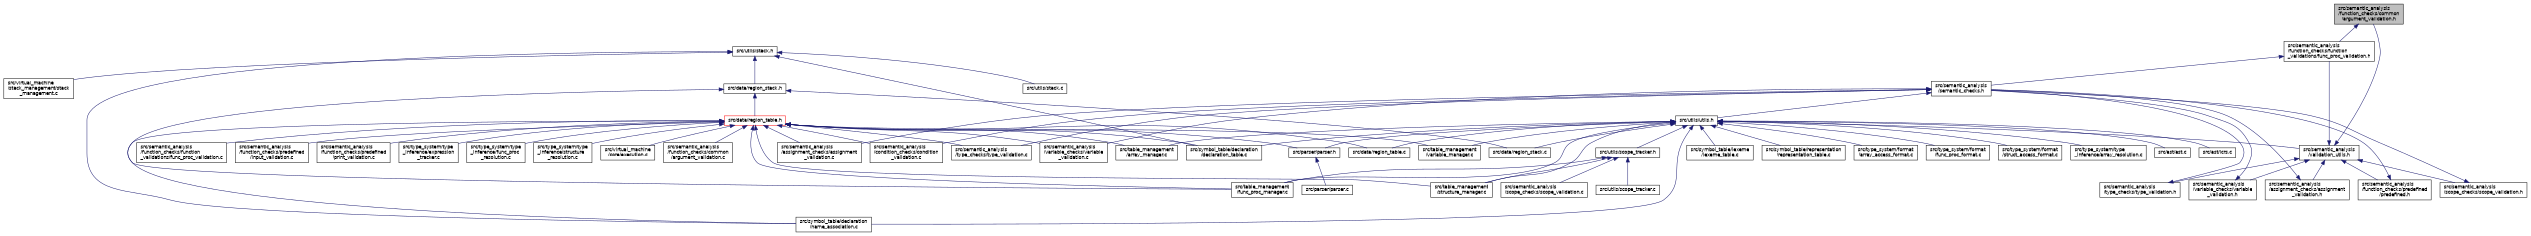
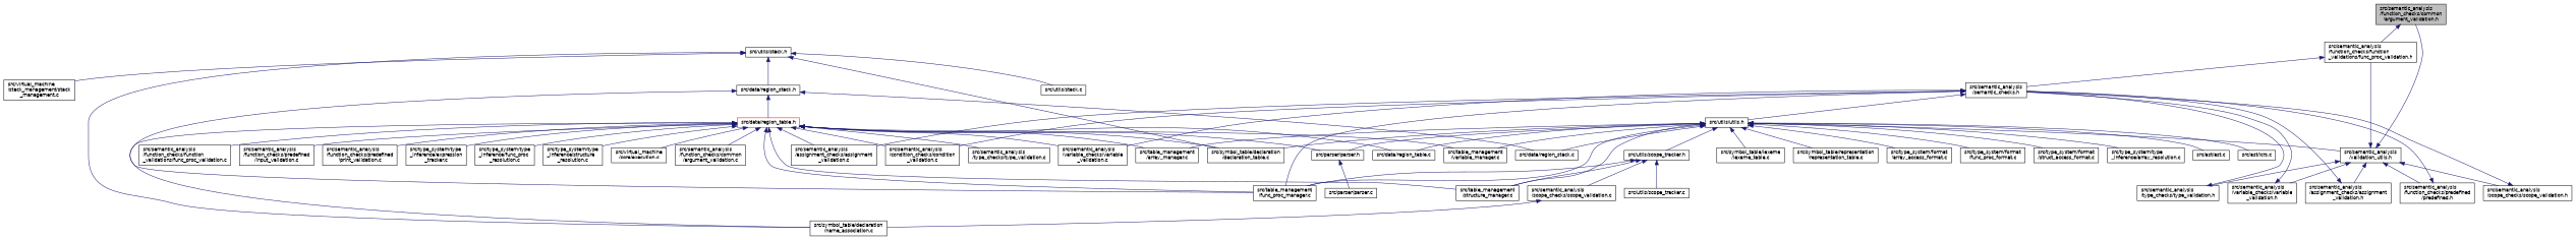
  digraph {
    node [color=black fillcolor=white fontname=Helvetica fontsize=10 shape=record style=filled]
    edge [color=midnightblue dir=back fontname=Helvetica fontsize=10 labelfontname=Helvetica labelfontsize=10 style=solid]
    n1 [fillcolor=grey75 fontcolor=black height=0.2 label="src/semantic_analysis\l/function_checks/common\l/argument_validation.h" width=0.4]
    n2 [height=0.2 label="src/semantic_analysis\l/function_checks/function\l_validations/func_proc_validation.h" width=0.4]
    n3 [height=0.2 label="src/semantic_analysis\l/semantic_checks.h" width=0.4]
    n4 [height=0.2 label="src/semantic_analysis\l/assignment_checks/assignment\l_validation.c" width=0.4]
    n5 [height=0.2 label="src/semantic_analysis\l/condition_checks/condition\l_validation.c" width=0.4]
    n6 [height=0.2 label="src/semantic_analysis\l/type_checks/type_validation.c" width=0.4]
    n7 [height=0.2 label="src/semantic_analysis\l/variable_checks/variable\l_validation.c" width=0.4]
    n8 [height=0.2 label="src/utils/utils.h" width=0.4]
    n9 [height=0.2 label="src/ast/ast.c" width=0.4]
    n10 [height=0.2 label="src/ast/lcrs.c" width=0.4]
    n11 [height=0.2 label="src/data/region_stack.c" width=0.4]
    n12 [height=0.2 label="src/data/region_table.c" width=0.4]
    n13 [height=0.2 label="src/parser/parser.h" width=0.4]
    n14 [height=0.2 label="src/semantic_analysis\l/validation_utils.h" width=0.4]
    n15 [height=0.2 label="src/symbol_table/declaration\l/declaration_table.c" width=0.4]
    n16 [height=0.2 label="src/symbol_table/declaration\l/name_association.c" width=0.4]
    n17 [height=0.2 label="src/symbol_table/lexeme\l/lexeme_table.c" width=0.4]
    n18 [height=0.2 label="src/symbol_table/representation\l/representation_table.c" width=0.4]
    n19 [height=0.2 label="src/table_management\l/array_manager.c" width=0.4]
    n20 [height=0.2 label="src/table_management\l/func_proc_manager.c" width=0.4]
    n21 [height=0.2 label="src/table_management\l/structure_manager.c" width=0.4]
    n22 [height=0.2 label="src/table_management\l/variable_manager.c" width=0.4]
    n23 [height=0.2 label="src/type_system/format\l/array_access_format.c" width=0.4]
    n24 [height=0.2 label="src/type_system/format\l/func_proc_format.c" width=0.4]
    n25 [height=0.2 label="src/type_system/format\l/struct_access_format.c" width=0.4]
    n26 [height=0.2 label="src/type_system/type\l_inference/array_resolution.c" width=0.4]
    n27 [height=0.2 label="src/utils/scope_tracker.h" width=0.4]
    n28 [height=0.2 label="src/parser/parser.c" width=0.4]
    n29 [height=0.2 label="src/semantic_analysis\l/assignment_checks/assignment\l_validation.h" width=0.4]
    n30 [height=0.2 label="src/semantic_analysis\l/function_checks/predefined\l/predefined.h" width=0.4]
    n31 [height=0.2 label="src/semantic_analysis\l/scope_checks/scope_validation.h" width=0.4]
    n32 [height=0.2 label="src/semantic_analysis\l/type_checks/type_validation.h" width=0.4]
    n33 [height=0.2 label="src/semantic_analysis\l/variable_checks/variable\l_validation.h" width=0.4]
    n34 [height=0.2 label="src/semantic_analysis\l/scope_checks/scope_validation.c" width=0.4]
    n35 [height=0.2 label="src/utils/scope_tracker.c" width=0.4]
    n36 [height=0.2 label="src/utils/stack.h" width=0.4]
    n37 [height=0.2 label="src/data/region_stack.h" width=0.4]
    n38 [height=0.2 label="src/utils/stack.c" width=0.4]
    n39 [height=0.2 label="src/virtual_machine\l/stack_management/stack\l_management.c" width=0.4]
    n40 [color=red height=0.2 label="src/data/region_table.h" width=0.4]
    n41 [height=0.2 label="src/semantic_analysis\l/function_checks/common\l/argument_validation.c" width=0.4]
    n42 [height=0.2 label="src/semantic_analysis\l/function_checks/function\l_validations/func_proc_validation.c" width=0.4]
    n43 [height=0.2 label="src/semantic_analysis\l/function_checks/predefined\l/input_validation.c" width=0.4]
    n44 [height=0.2 label="src/semantic_analysis\l/function_checks/predefined\l/print_validation.c" width=0.4]
    n45 [height=0.2 label="src/type_system/type\l_inference/expression\l_tracker.c" width=0.4]
    n46 [height=0.2 label="src/type_system/type\l_inference/func_proc\l_resolution.c" width=0.4]
    n47 [height=0.2 label="src/type_system/type\l_inference/structure\l_resolution.c" width=0.4]
    n48 [height=0.2 label="src/virtual_machine\l/core/execution.c" width=0.4]
    n1 -> n2
    n2 -> n3
    n3 -> n4
    n3 -> n5
-   n3 -> n6
+   n3 -> n20
    n3 -> n7
    n3 -> n8
    n8 -> n9
    n8 -> n10
    n8 -> n11
    n8 -> n12
    n8 -> n13
    n8 -> n14
    n8 -> n15
-   n8 -> n16
+   n34 -> n16
    n8 -> n17
    n8 -> n18
    n8 -> n19
    n8 -> n20
    n8 -> n21
    n8 -> n22
    n8 -> n23
    n8 -> n24
    n8 -> n25
    n8 -> n26
    n8 -> n27
    n13 -> n28
    n14 -> n1
    n14 -> n2
    n14 -> n29
    n14 -> n30
    n14 -> n31
    n14 -> n32
    n14 -> n33
    n27 -> n20
    n27 -> n21
    n27 -> n34
    n27 -> n35
    n29 -> n3
    n30 -> n3
    n31 -> n3
    n32 -> n3
    n33 -> n3
    n36 -> n15
    n36 -> n16
    n36 -> n37
    n36 -> n38
    n36 -> n39
    n37 -> n11
    n37 -> n20
    n37 -> n40
    n40 -> n4
    n40 -> n5
    n40 -> n6
    n40 -> n7
    n40 -> n12
    n40 -> n13
    n40 -> n15
    n40 -> n16
    n40 -> n19
    n40 -> n20
    n40 -> n21
    n40 -> n22
    n40 -> n41
    n40 -> n42
    n40 -> n43
    n40 -> n44
    n40 -> n45
    n40 -> n46
    n40 -> n47
    n40 -> n48
  }
